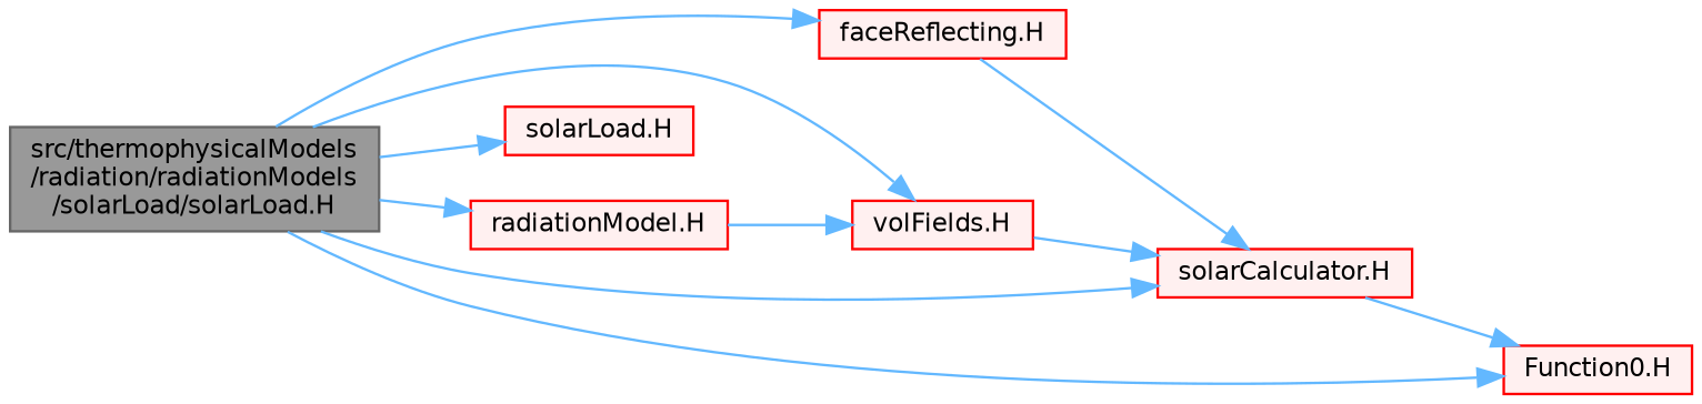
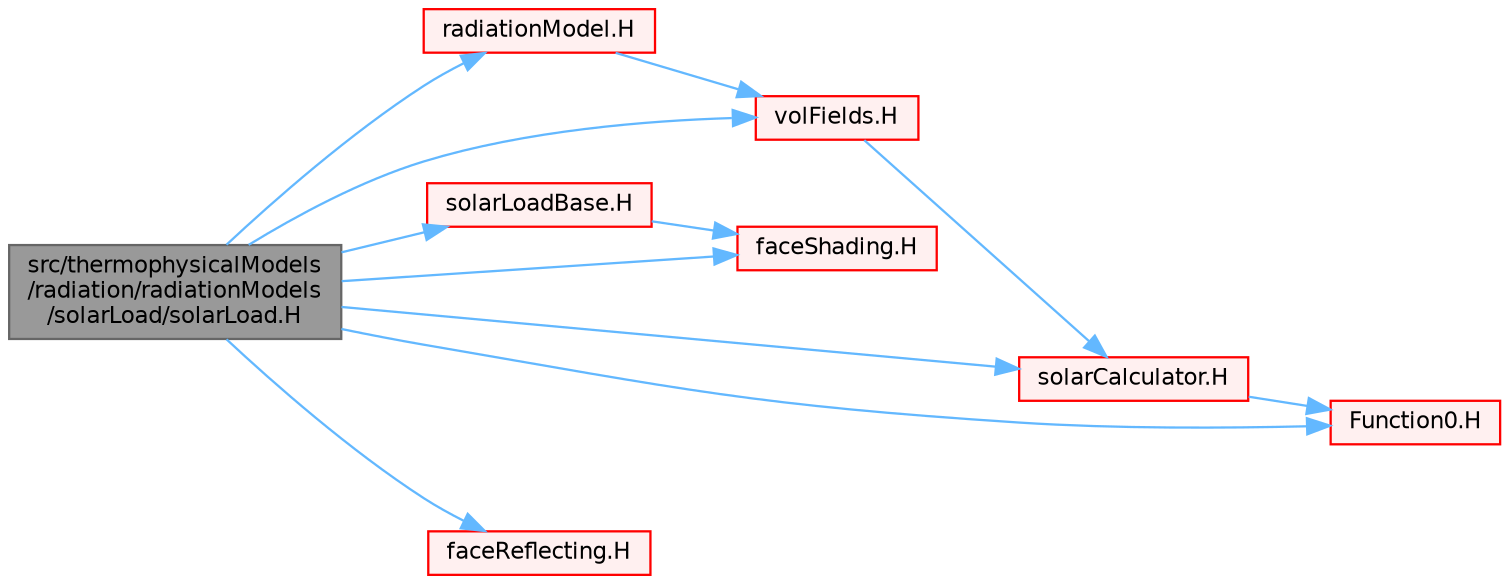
  digraph {
    rankdir=LR
    node [color=red fillcolor="#FFF0F0" fontname=Helvetica fontsize=10 shape=box style=filled]
    edge [color=steelblue1 fontname=Helvetica fontsize=10 labelfontname=Helvetica labelfontsize=10 style=solid]
    n1 [color=gray40 fillcolor=grey60 fontcolor=black height=0.2 label="src/thermophysicalModels\l/radiation/radiationModels\l/solarLoad/solarLoad.H" width=0.4]
    n2 [height=0.2 label="radiationModel.H" width=0.4]
    n3 [height=0.2 label="volFields.H" width=0.4]
-   n4 [height=0.2 label="solarLoad.H" width=0.4]
+   n4 [height=0.2 label="solarLoadBase.H" width=0.4]
    n5 [height=0.2 label="solarCalculator.H" width=0.4]
    n6 [height=0.2 label="Function0.H" width=0.4]
+   n7 [height=0.2 label="faceShading.H" width=0.4]
    n8 [height=0.2 label="faceReflecting.H" width=0.4]
    n1 -> n2
    n1 -> n3
    n1 -> n4
    n1 -> n5
    n1 -> n6
+   n1 -> n7
    n1 -> n8
    n2 -> n3
    n3 -> n5
+   n4 -> n7
    n5 -> n6
-   n8 -> n5
  }
